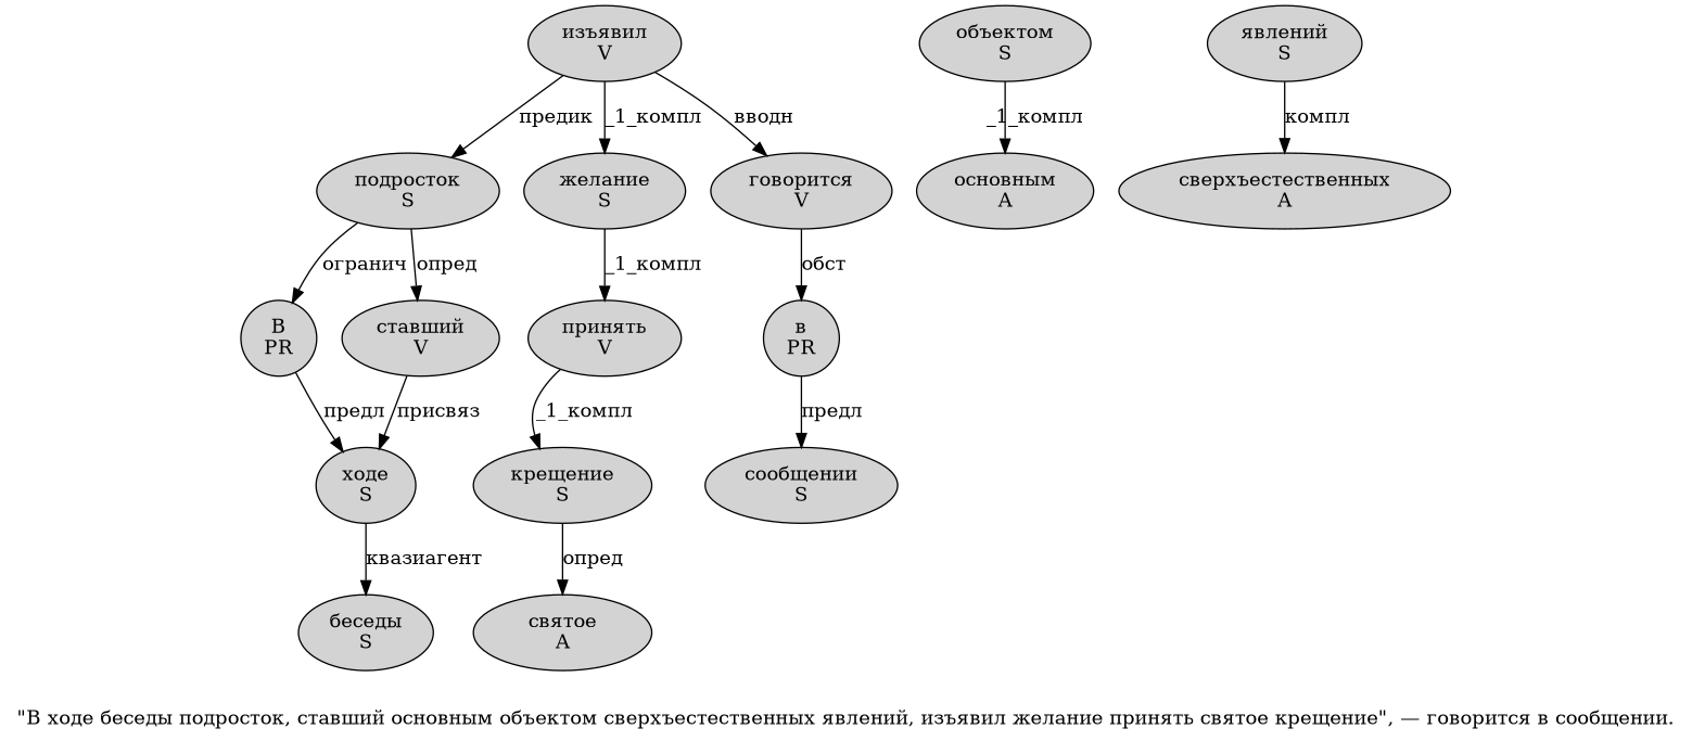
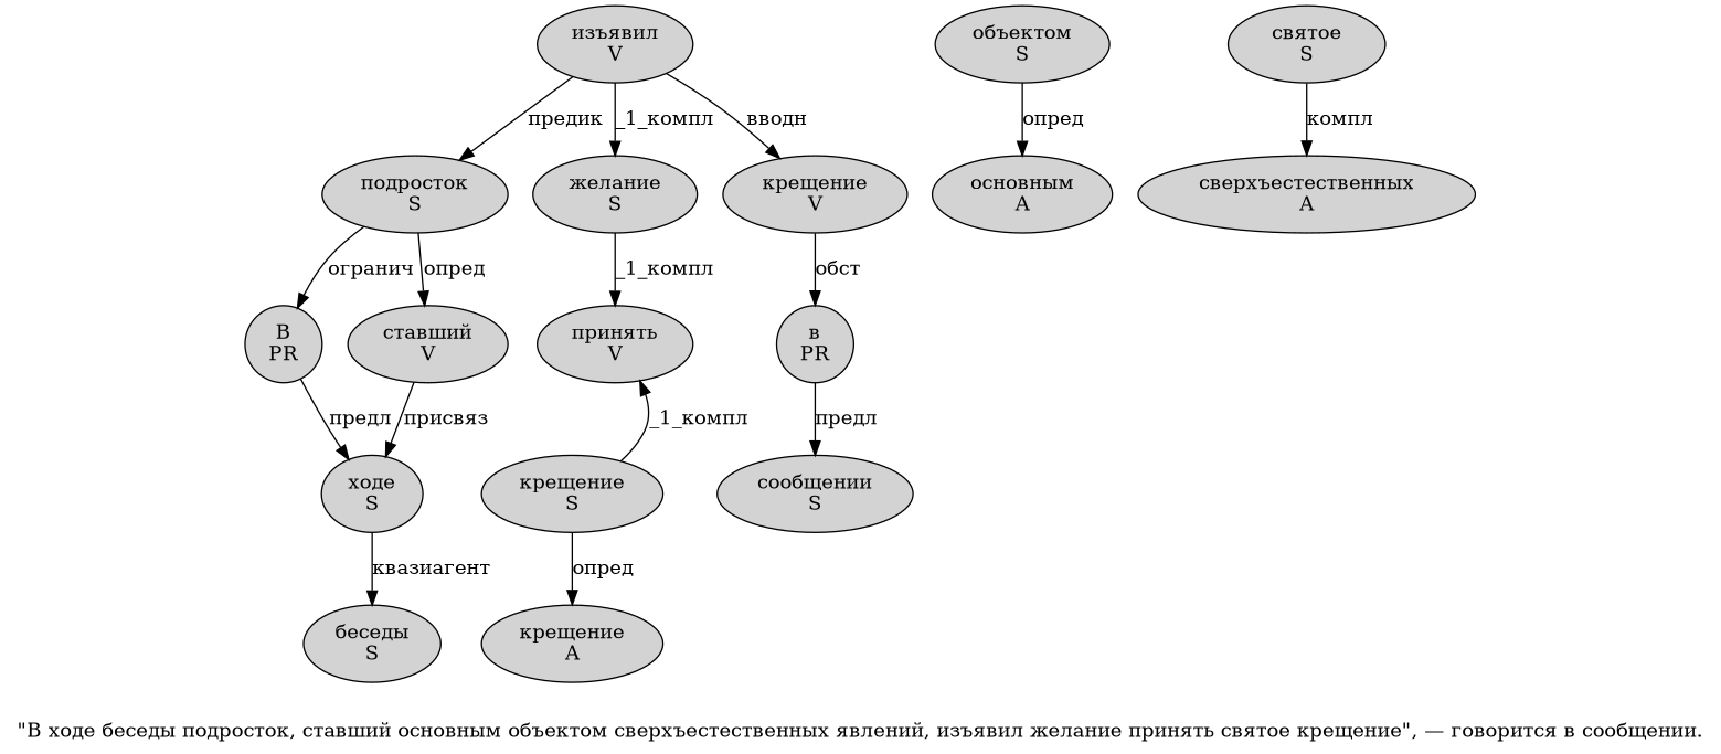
  digraph {
    label="\"В ходе беседы подросток, ставший основным объектом сверхъестественных явлений, изъявил желание принять святое крещение\", — говорится в сообщении."
    node [fillcolor=lightgray penwidth=1 shape=ellipse style=filled]
    n1 [label="В\nPR"]
    n2 [label="ходе\nS"]
    n3 [label="беседы\nS"]
    n4 [label="подросток\nS"]
    n5 [label="ставший\nV"]
    n6 [label="объектом\nS"]
    n7 [label="основным\nA"]
-   n8 [label="явлений\nS"]
+   n8 [label="святое\nS"]
    n9 [label="сверхъестественных\nA"]
    n10 [label="изъявил\nV"]
    n11 [label="желание\nS"]
-   n12 [label="говорится\nV"]
+   n12 [label="крещение\nV"]
    n13 [label="принять\nV"]
    n14 [label="в\nPR"]
    n15 [label="крещение\nS"]
-   n16 [label="святое\nA"]
+   n16 [label="крещение\nA"]
    n17 [label="сообщении\nS"]
    n1 -> n2 [label="предл"]
    n2 -> n3 [label="квазиагент"]
    n4 -> n1 [label="огранич"]
    n4 -> n5 [label="опред"]
    n5 -> n2 [label="присвяз"]
-   n6 -> n7 [label="_1_компл"]
+   n6 -> n7 [label="опред"]
    n8 -> n9 [label="компл"]
    n10 -> n4 [label="предик"]
    n10 -> n11 [label="_1_компл"]
    n10 -> n12 [label="вводн"]
    n11 -> n13 [label="_1_компл"]
    n12 -> n14 [label="обст"]
-   n13 -> n15 [label="_1_компл"]
+   n15 -> n13 [label="_1_компл"]
    n14 -> n17 [label="предл"]
    n15 -> n16 [label="опред"]
  }
